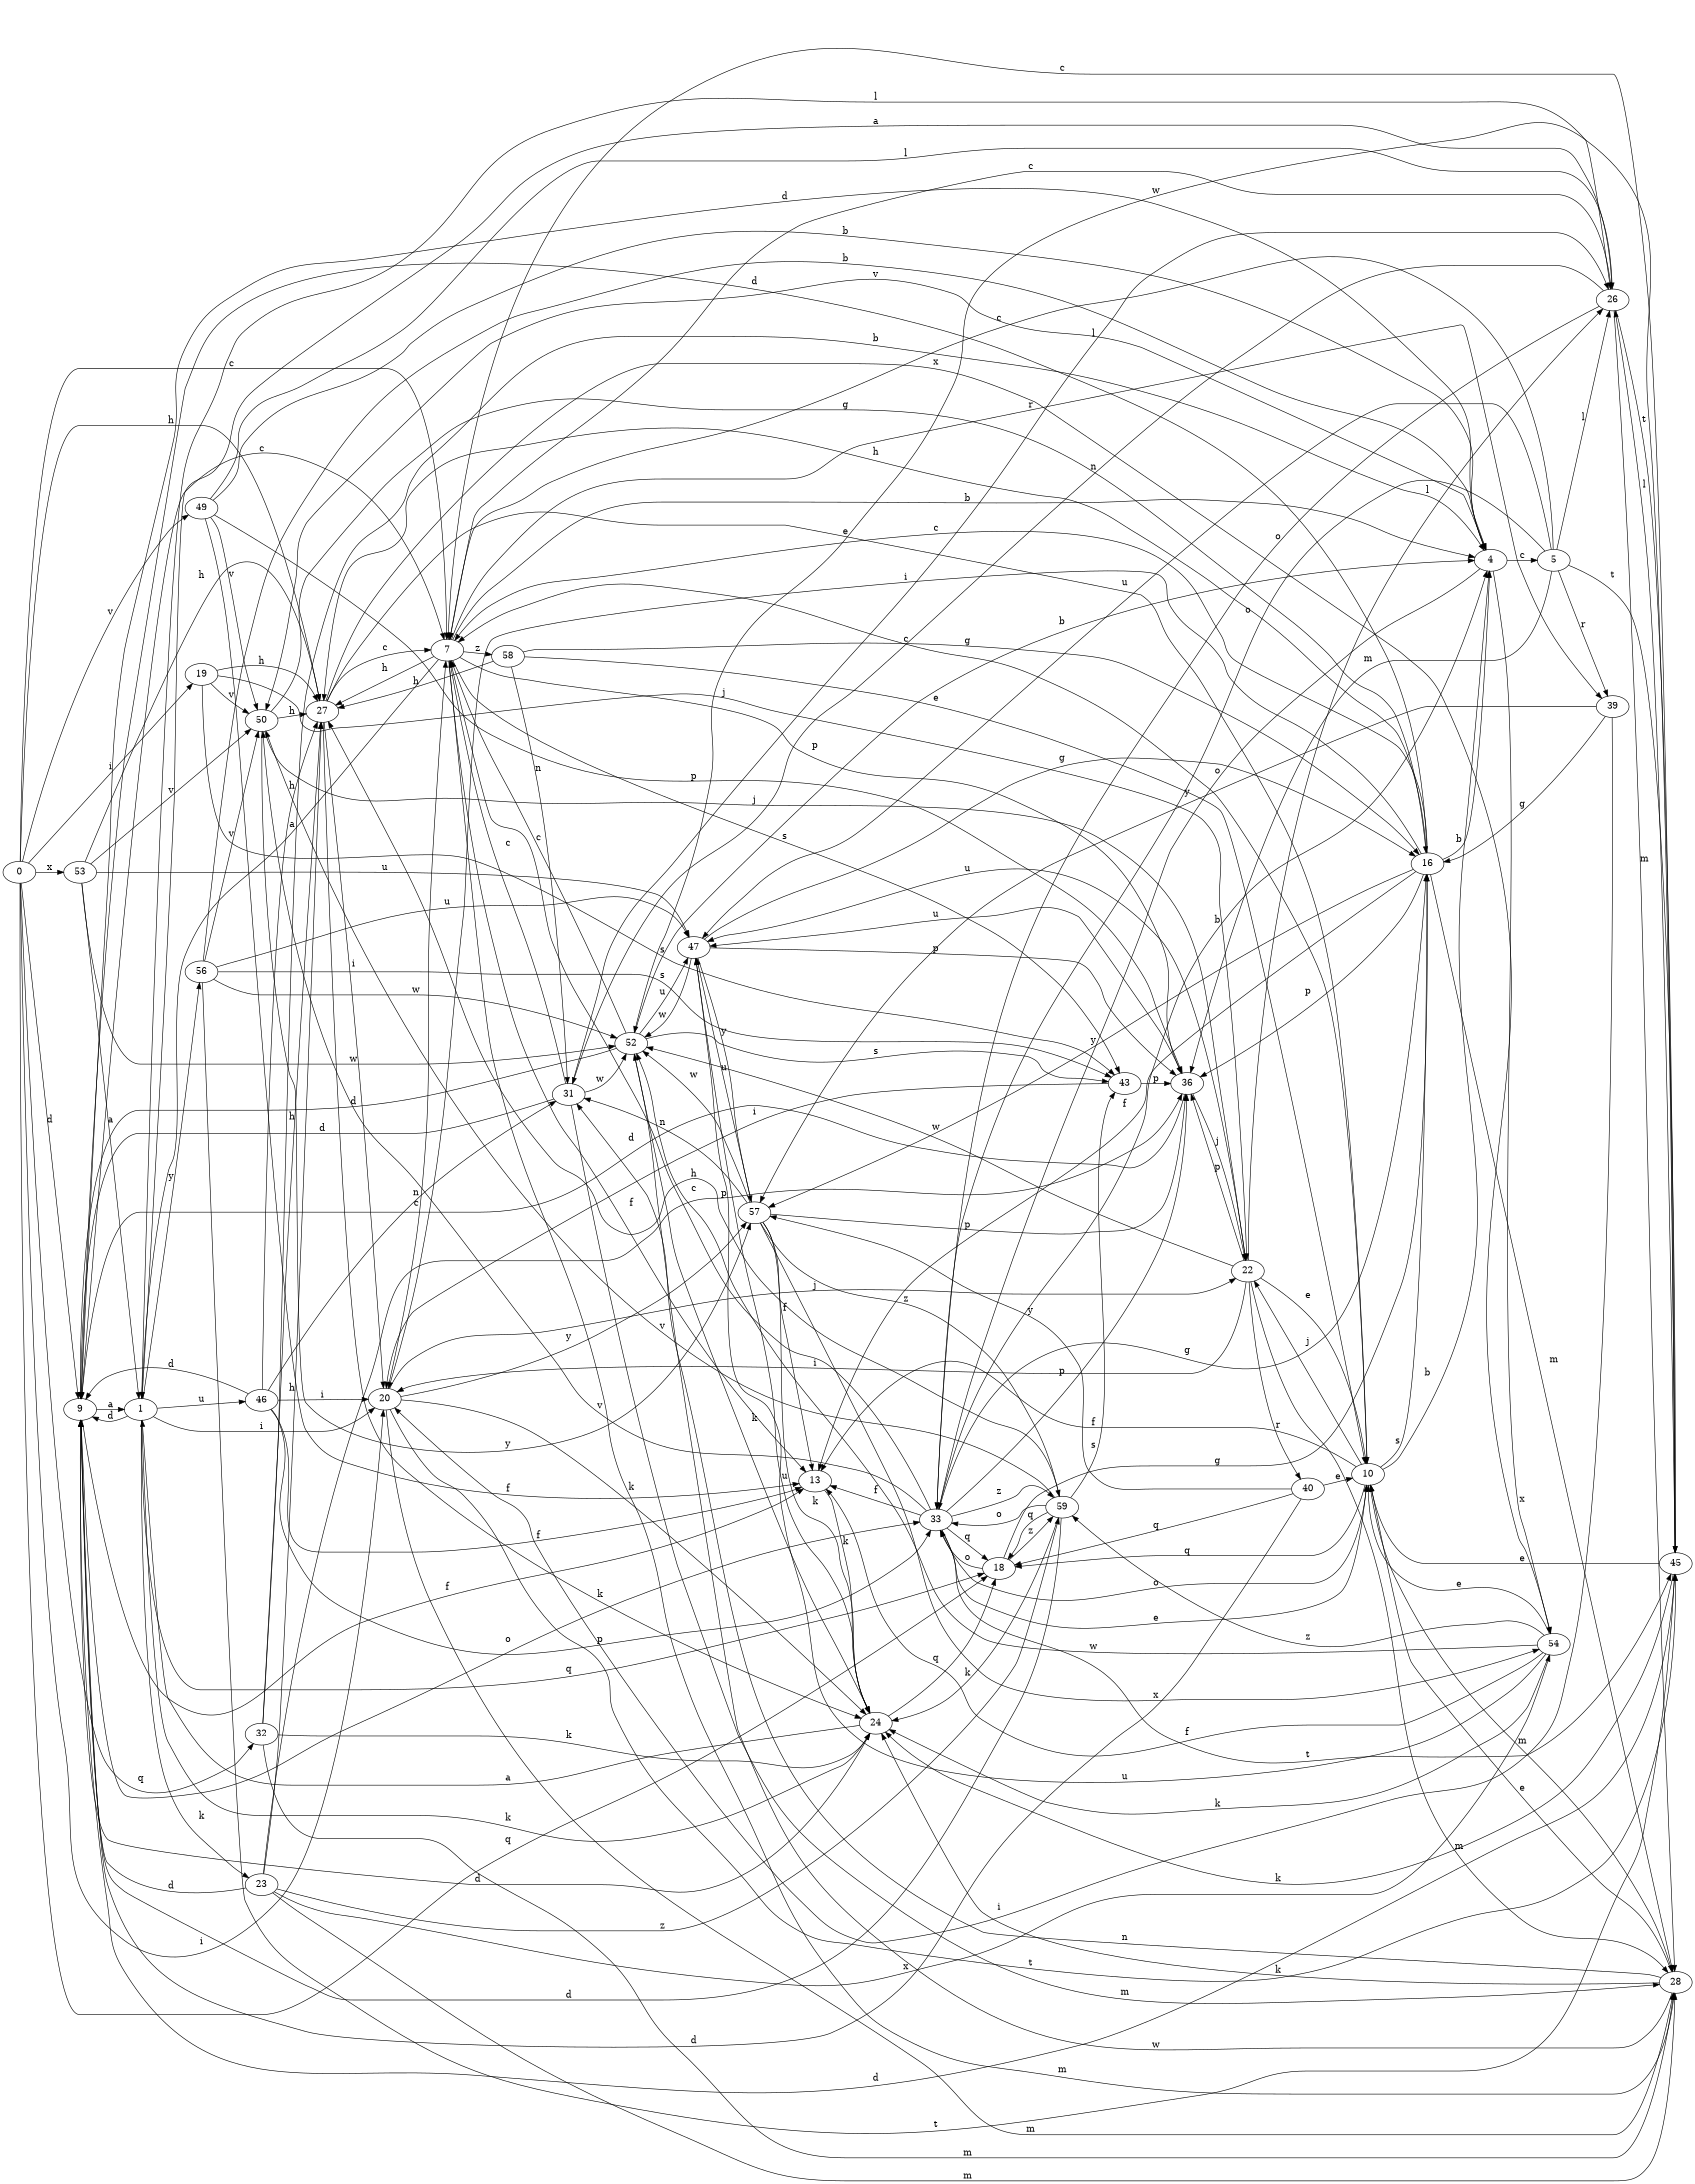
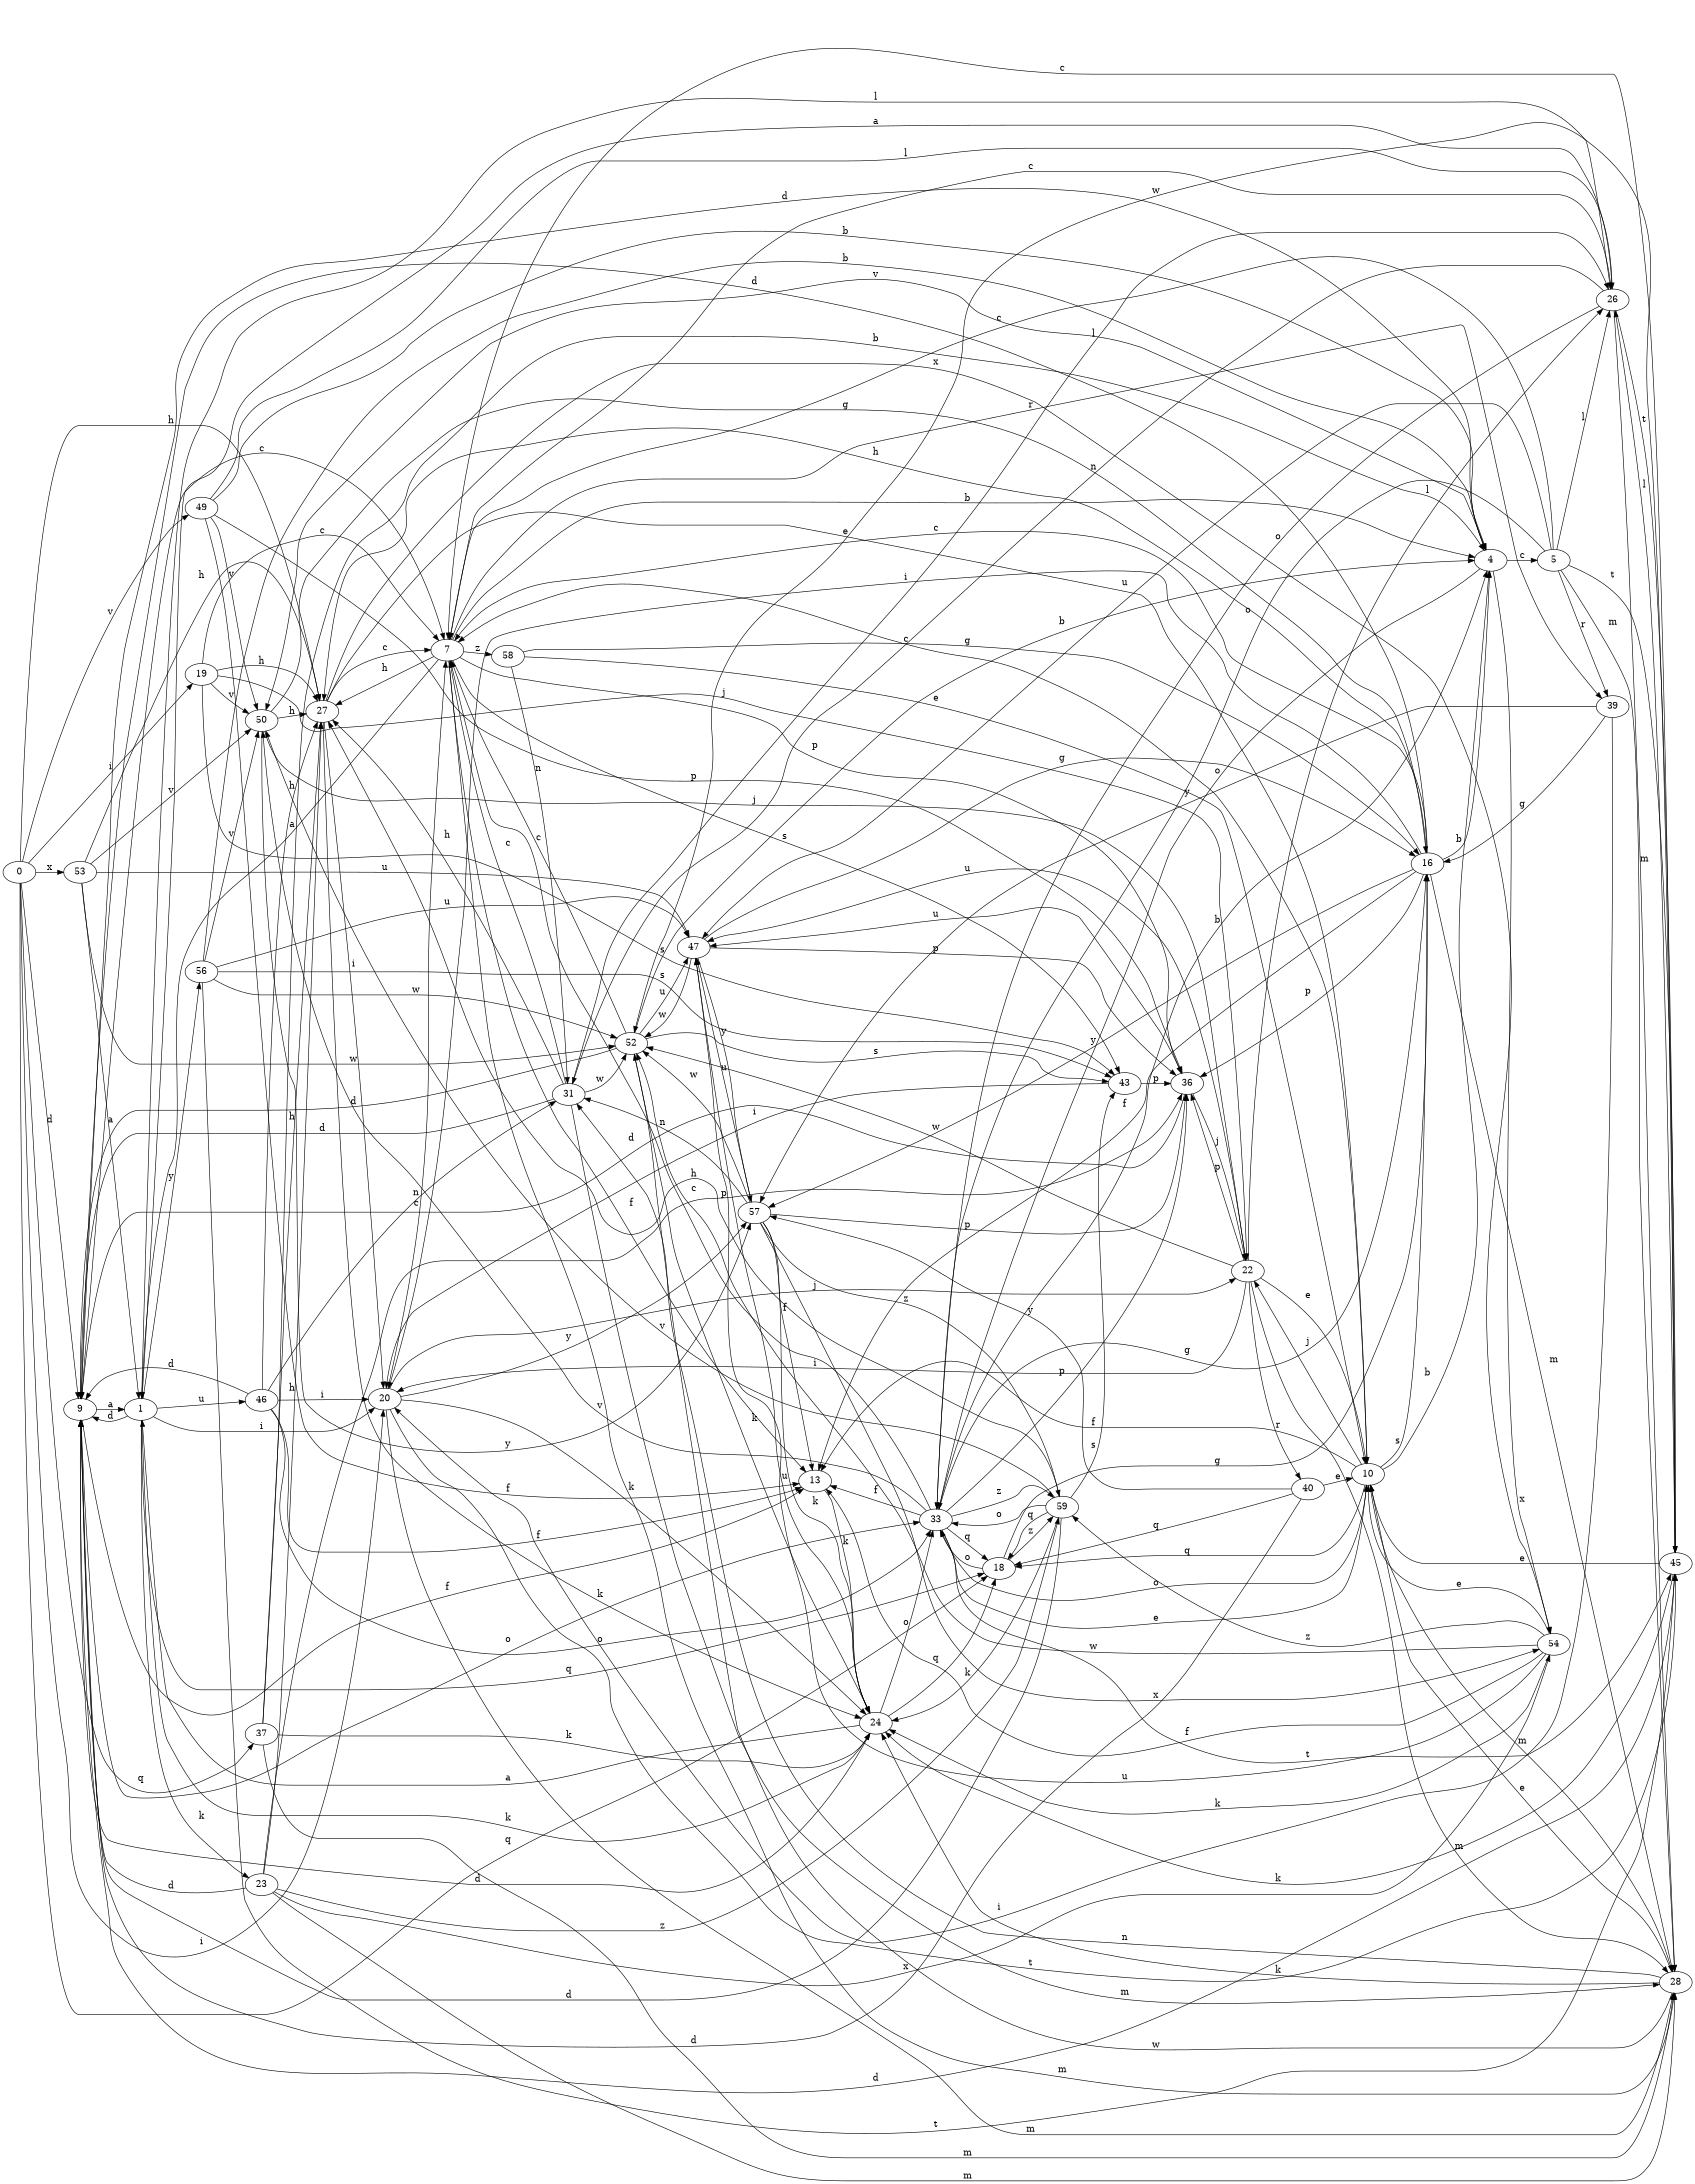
  strict digraph {
    rankdir=LR
    0
    9
    n3 [label=27]
    19
    20
-   37 [label=32]
+   37
    n7 [label=18]
    49
    53
    1
    33
    7
    13
    24
    54
    10
    50
    43
    22
    28
    45
    57
    4
    16
    59
    26
    36
    47
    52
    23
    46
    56
    31
    5
    39
    58
    40
    0 -> 9 [label=d]
    0 -> n3 [label=h]
    0 -> 19 [label=i]
    0 -> 20 [label=i]
    0 -> 37 [label=q]
    0 -> n7 [label=q]
    0 -> 49 [label=v]
    0 -> 53 [label=x]
    9 -> 1 [label=a]
    9 -> 33 [label=o]
    9 -> 7 [label=c]
    9 -> 13 [label=f]
    n3 -> 20 [label=i]
    n3 -> 7 [label=c]
    n3 -> 24 [label=k]
    n3 -> 54 [label=x]
    n3 -> 10 [label=e]
    19 -> n3 [label=h]
-   0 -> 7 [label=c]
+   19 -> 7 [label=c]
    19 -> 50 [label=v]
    19 -> 43 [label=s]
    19 -> 22 [label=j]
    20 -> 7 [label=c]
    20 -> 24 [label=k]
    20 -> 22 [label=j]
    20 -> 28 [label=m]
    20 -> 45 [label=t]
    20 -> 57 [label=y]
    37 -> n3 [label=h]
    37 -> 24 [label=k]
    37 -> 28 [label=m]
    37 -> 4 [label=b]
    n7 -> 33 [label=o]
    n7 -> 16 [label=g]
    n7 -> 59 [label=z]
    49 -> 13 [label=f]
    49 -> 50 [label=v]
    49 -> 4 [label=b]
    49 -> 26 [label=l]
    49 -> 36 [label=p]
    53 -> n3 [label=h]
    53 -> 1 [label=a]
    53 -> 50 [label=v]
    53 -> 47 [label=u]
    53 -> 52 [label=w]
    1 -> 9 [label=d]
    1 -> 20 [label=i]
    1 -> n7 [label=q]
    1 -> 24 [label=k]
    1 -> 26 [label=l]
    1 -> 23 [label=k]
    1 -> 46 [label=u]
    1 -> 56 [label=y]
    33 -> n7 [label=q]
    33 -> 7 [label=c]
    33 -> 13 [label=f]
    33 -> 10 [label=e]
    33 -> 50 [label=v]
    33 -> 45 [label=t]
    33 -> 4 [label=b]
    33 -> 16 [label=g]
    33 -> 59 [label=z]
    33 -> 36 [label=p]
    7 -> n3 [label=h]
    7 -> 1 [label=a]
    7 -> 13 [label=f]
    7 -> 43 [label=s]
    7 -> 28 [label=m]
    7 -> 4 [label=b]
    7 -> 36 [label=p]
    7 -> 39 [label=r]
    7 -> 58 [label=z]
    13 -> 24 [label=k]
    24 -> 9 [label=d]
    24 -> n7 [label=q]
    24 -> 1 [label=a]
+   24 -> 33 [label=o]
    24 -> 47 [label=u]
    54 -> 13 [label=f]
    54 -> 24 [label=k]
    54 -> 10 [label=e]
    54 -> 59 [label=z]
    54 -> 47 [label=u]
    54 -> 52 [label=w]
    10 -> n7 [label=q]
    10 -> 33 [label=o]
    10 -> 7 [label=c]
    10 -> 13 [label=f]
    10 -> 22 [label=j]
    10 -> 28 [label=m]
    10 -> 4 [label=b]
    10 -> 16 [label=s]
    50 -> n3 [label=h]
    50 -> 22 [label=j]
    50 -> 57 [label=y]
    50 -> 16 [label=g]
    43 -> 20 [label=i]
    43 -> 36 [label=p]
    22 -> 20 [label=i]
    22 -> 10 [label=e]
    22 -> 28 [label=m]
    22 -> 26 [label=l]
    22 -> 36 [label=p]
    22 -> 47 [label=u]
    22 -> 52 [label=w]
    22 -> 40 [label=r]
    28 -> 24 [label=k]
    28 -> 10 [label=e]
    28 -> 52 [label=w]
    28 -> 31 [label=n]
    45 -> 9 [label=d]
    45 -> 7 [label=c]
    45 -> 24 [label=k]
    45 -> 10 [label=e]
    45 -> 26 [label=l]
    45 -> 52 [label=w]
    57 -> 13 [label=f]
    57 -> 24 [label=k]
    57 -> 54 [label=x]
    57 -> 59 [label=z]
    57 -> 36 [label=p]
    57 -> 47 [label=u]
    57 -> 52 [label=w]
    57 -> 31 [label=n]
    4 -> 9 [label=d]
    4 -> 33 [label=o]
    4 -> 54 [label=x]
    4 -> 50 [label=v]
    4 -> 5 [label=c]
    16 -> 9 [label=d]
    16 -> n3 [label=h]
    16 -> 20 [label=i]
    16 -> 7 [label=c]
    16 -> 13 [label=f]
    16 -> 28 [label=m]
    16 -> 57 [label=y]
    16 -> 4 [label=b]
    16 -> 36 [label=p]
    59 -> 9 [label=d]
    59 -> n3 [label=h]
    59 -> n7 [label=q]
    59 -> 33 [label=o]
    59 -> 24 [label=k]
    59 -> 50 [label=v]
    59 -> 43 [label=s]
    26 -> 1 [label=a]
    26 -> 33 [label=o]
    26 -> 7 [label=c]
    26 -> 28 [label=m]
    26 -> 45 [label=t]
    26 -> 31 [label=n]
    36 -> 9 [label=d]
    36 -> 22 [label=j]
    36 -> 47 [label=u]
    47 -> 57 [label=y]
    47 -> 16 [label=g]
    47 -> 36 [label=p]
    47 -> 52 [label=w]
    52 -> 9 [label=d]
    52 -> 7 [label=c]
    52 -> 24 [label=k]
    52 -> 43 [label=s]
    52 -> 4 [label=b]
    52 -> 47 [label=u]
    23 -> 9 [label=d]
    23 -> n3 [label=h]
    23 -> 54 [label=x]
    23 -> 28 [label=m]
    23 -> 59 [label=z]
    23 -> 36 [label=p]
    46 -> 9 [label=d]
    46 -> n3 [label=h]
    46 -> 20 [label=i]
-   46 -> 33 [label=p]
+   46 -> 33 [label=o]
    46 -> 13 [label=f]
    46 -> 31 [label=n]
    56 -> 50 [label=v]
    56 -> 43 [label=s]
    56 -> 45 [label=t]
    56 -> 4 [label=b]
    56 -> 47 [label=u]
    56 -> 52 [label=w]
    31 -> 9 [label=d]
    31 -> 7 [label=c]
    31 -> 28 [label=m]
    31 -> 26 [label=l]
    31 -> 52 [label=w]
    5 -> 33 [label=o]
    5 -> 7 [label=c]
-   5 -> 36 [label=m]
+   5 -> 28 [label=m]
    5 -> 45 [label=t]
    5 -> 26 [label=l]
    5 -> 47 [label=u]
    5 -> 39 [label=r]
    39 -> 20 [label=i]
    39 -> 57 [label=y]
    39 -> 16 [label=g]
-   58 -> n3 [label=h]
+   31 -> n3 [label=h]
    58 -> 10 [label=e]
    58 -> 16 [label=g]
    58 -> 31 [label=n]
    40 -> 9 [label=d]
    40 -> n7 [label=q]
    40 -> 10 [label=e]
    40 -> 57 [label=y]
  }
